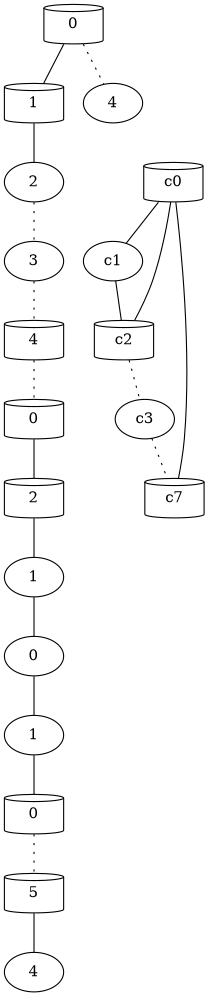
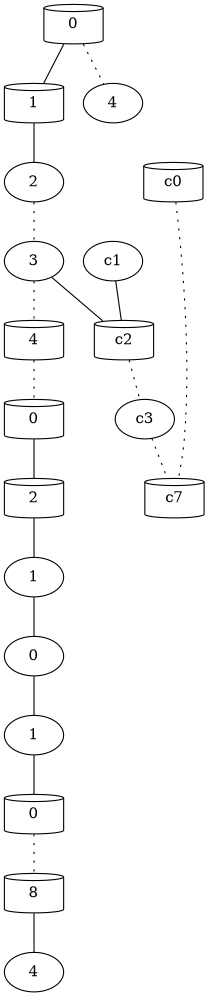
  graph {
    node [shape=cylinder]
    n1 [label=0]
    n2 [label=1]
    n3 [label=4 shape=ellipse]
    n4 [label=2 shape=ellipse]
    n5 [label=3 shape=ellipse]
    n6 [label=4]
    n7 [label=0]
    n8 [label=2]
    n9 [label=1 shape=ellipse]
    n10 [label=0 shape=ellipse]
    n11 [label=1 shape=ellipse]
    n12 [label=0]
-   n13 [label=5]
+   n13 [label=8]
    n14 [label=4 shape=ellipse]
    c1 [shape=ellipse]
    c0
    c2
    n18 [label=c7]
    c3 [shape=ellipse]
    n1 -- n2
    n1 -- n3 [style=dotted]
    n2 -- n4
    n4 -- n5 [style=dotted]
    n5 -- n6 [style=dotted]
    n6 -- n7 [style=dotted]
    n7 -- n8
    n8 -- n9
    n9 -- n10
    n10 -- n11
    n11 -- n12
    n12 -- n13 [style=dotted]
    n13 -- n14
    c1 -- c2
-   c0 -- c1
-   c0 -- c2
-   c0 -- n18 [style=solid]
+   n5 -- c2
+   c0 -- n18 [style=dotted]
    c2 -- c3 [style=dotted]
    c3 -- n18 [style=dotted]
  }
